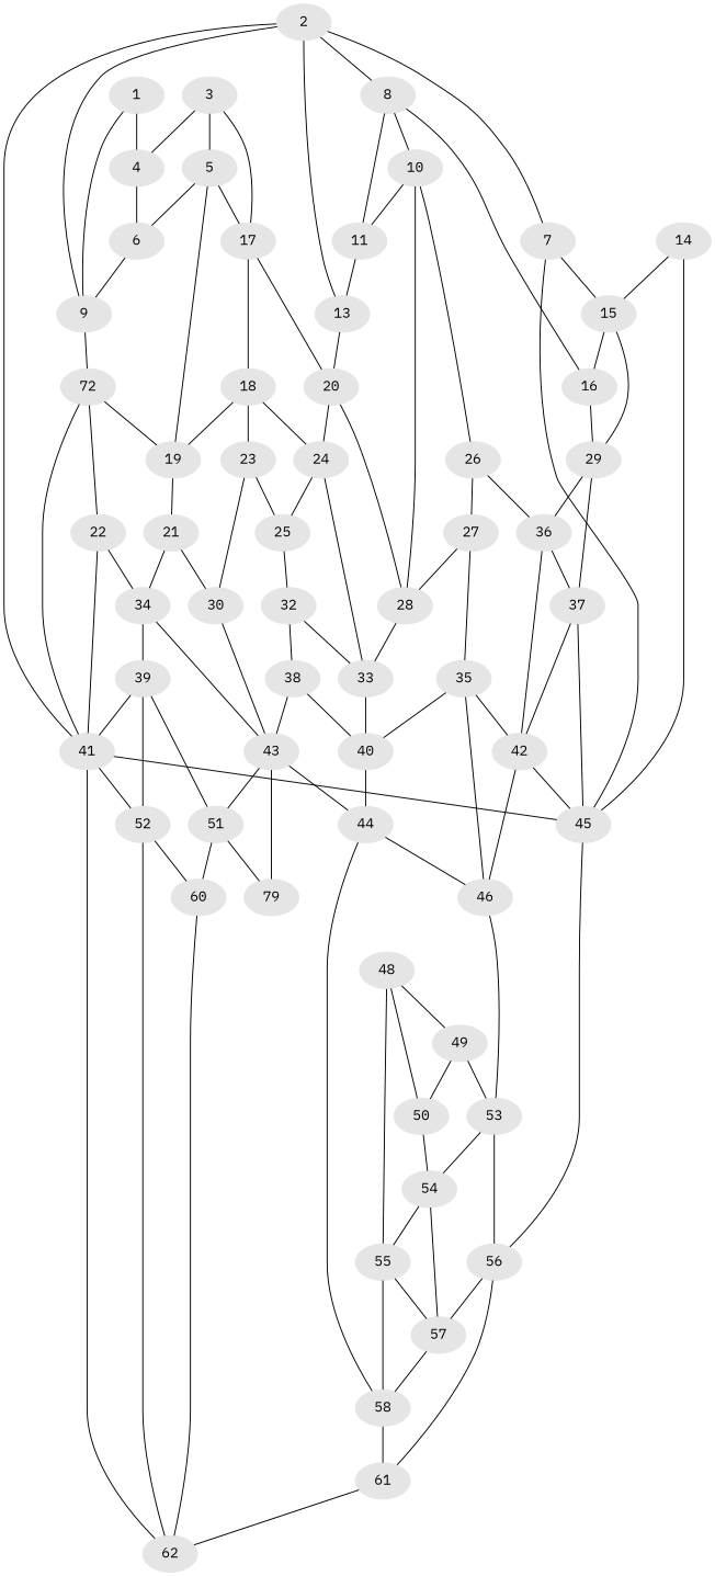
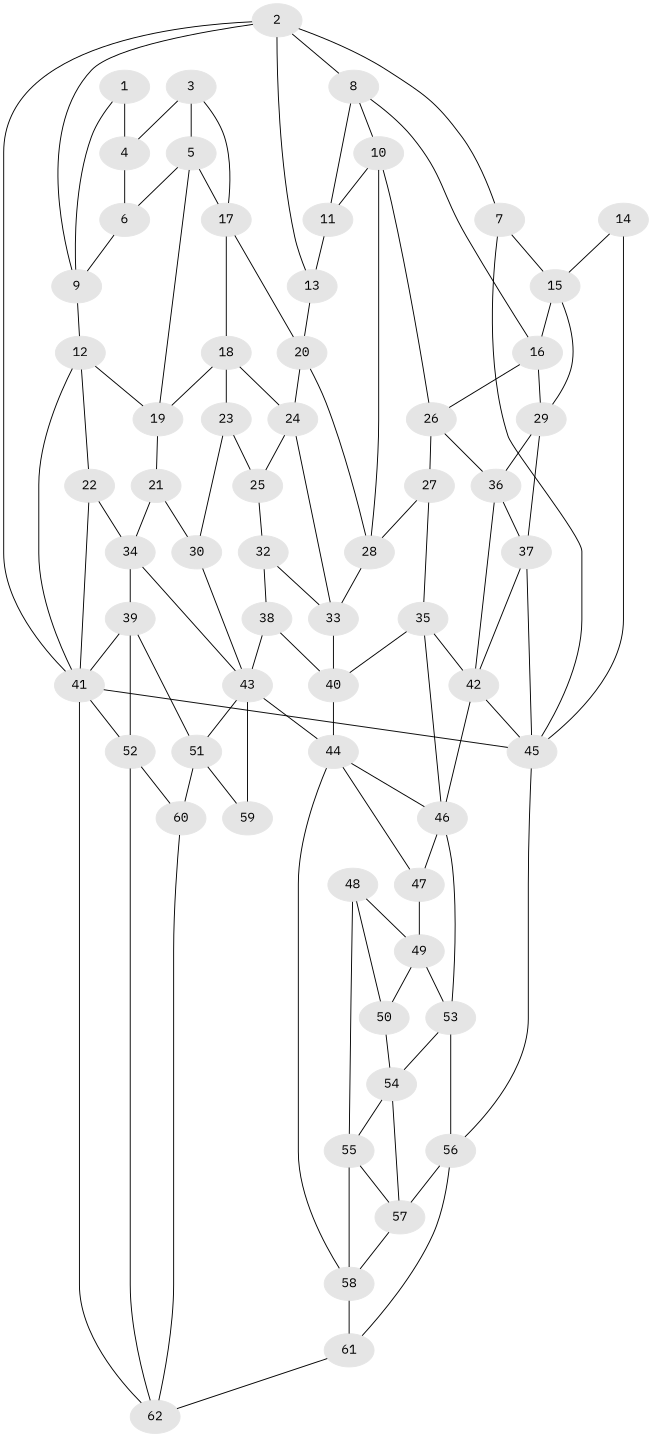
  graph {
    fontname="IBM Plex Mono"
    node [color=gray90 fontname="IBM Plex Mono" style=filled]
    edge [fontname="IBM Plex Mono" weight=1.0]
    1
    4
    9
    6
-   12 [label=72]
+   12
    2
    7
    8
    13
    41
    15
    45
    10
    11
    16
    20
    52
    62
    3
    5
    17
    19
    18
    21
    29
    56
    26
    28
    22
    27
    36
    33
    34
    24
    14
    37
    23
    30
    25
    43
    39
    32
    40
    38
    35
    42
    46
    51
    44
-   59 [label=79]
+   59
+   47
    53
    60
    58
    49
    61
    57
    54
    50
    48
    55
    1 -- 4 [weight=2.0]
    1 -- 9
    4 -- 6
    9 -- 12
    6 -- 9
    12 -- 41
    12 -- 19
    12 -- 22
    2 -- 9
    2 -- 7
    2 -- 8
    2 -- 13
    2 -- 41
    7 -- 15
    7 -- 45
    8 -- 10
    8 -- 11
    8 -- 16
    13 -- 20
    41 -- 45 [weight=2.0]
    41 -- 52
    41 -- 62
    15 -- 16
    15 -- 29
    45 -- 56
    10 -- 11
    10 -- 26
    10 -- 28
    11 -- 13
    16 -- 29
+   16 -- 26
    20 -- 28
    20 -- 24
    52 -- 62
    52 -- 60
    3 -- 4
    3 -- 5
    3 -- 17
    5 -- 6
    5 -- 17
    5 -- 19
    17 -- 20
    17 -- 18
    19 -- 21
    18 -- 19
    18 -- 24
    18 -- 23
    21 -- 34
    21 -- 30
    29 -- 36
    29 -- 37
    56 -- 61
    56 -- 57
    26 -- 27
    26 -- 36
    28 -- 33
    22 -- 41
    22 -- 34
    27 -- 28
    27 -- 35
    36 -- 37
    36 -- 42
    33 -- 40
    34 -- 43
    34 -- 39
    24 -- 33
    24 -- 25
    14 -- 15
    14 -- 45 [weight=2.0]
    37 -- 45
    37 -- 42
    23 -- 30
    23 -- 25
    30 -- 43
    25 -- 32
    43 -- 51
    43 -- 44
    43 -- 59
    39 -- 41
    39 -- 52
    39 -- 51
    32 -- 33
    32 -- 38
    40 -- 44
    38 -- 43
    38 -- 40
    35 -- 40
    35 -- 42
    35 -- 46
    42 -- 45
    42 -- 46 [weight=2.0]
+   46 -- 47
    46 -- 53
    51 -- 59
    51 -- 60
    44 -- 46
+   44 -- 47
    44 -- 58
+   47 -- 49
    53 -- 56
    53 -- 54
    60 -- 62
    58 -- 61
    49 -- 53
    49 -- 50
    61 -- 62
    57 -- 58
    54 -- 57
    54 -- 55
    50 -- 54
    48 -- 49
    48 -- 50
    48 -- 55
    55 -- 58
    55 -- 57
  }
